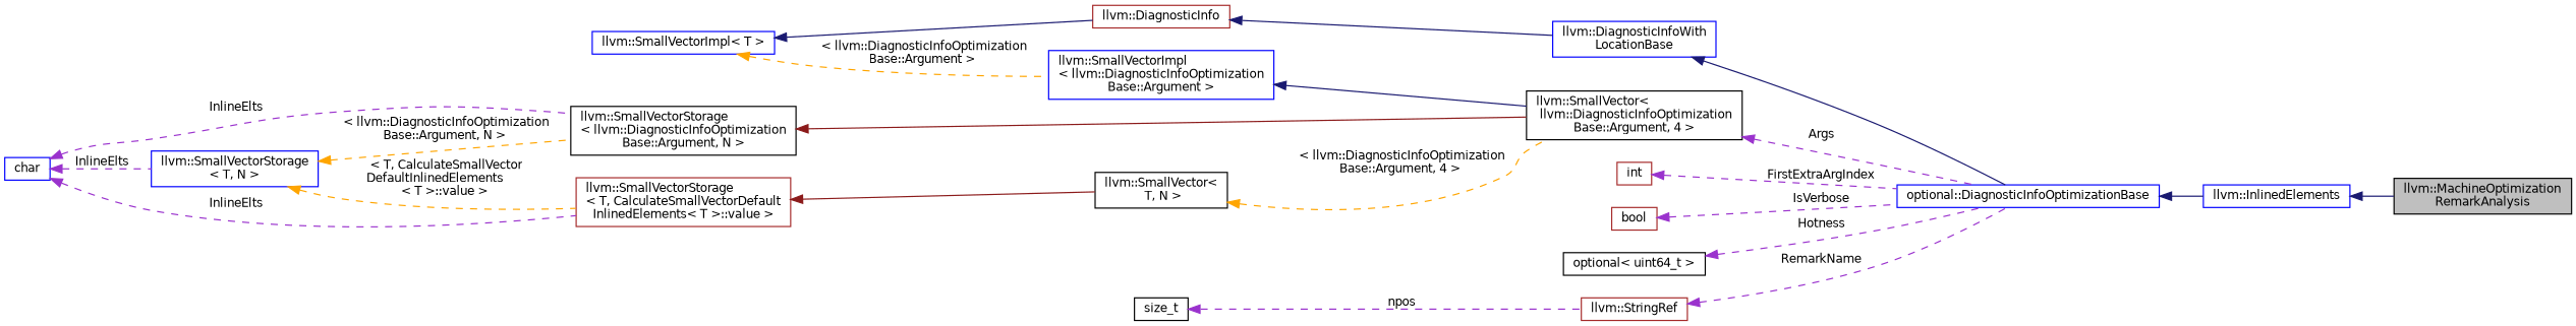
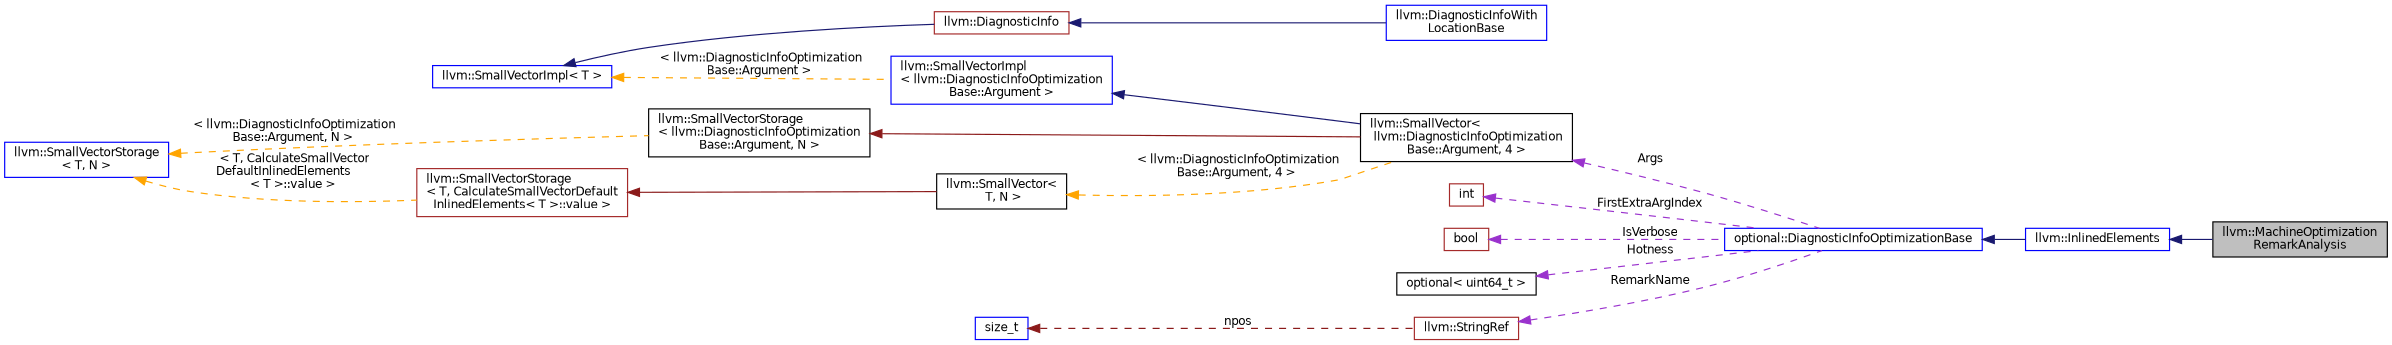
  digraph {
    rankdir=LR
    node [color=blue fontname=Helvetica fontsize=10 shape=record]
    edge [color=darkorchid3 dir=back fontname=Helvetica fontsize=10 labelfontname=Helvetica labelfontsize=10 style=dashed]
    n1 [color=black fillcolor=grey75 fontcolor=black height=0.2 label="llvm::MachineOptimization\lRemarkAnalysis" style=filled width=0.4]
    n2 [height=0.2 label="llvm::InlinedElements" width=0.4]
    n3 [height=0.2 label="optional::DiagnosticInfoOptimizationBase" width=0.4]
    n4 [height=0.2 label="llvm::DiagnosticInfoWith\lLocationBase" width=0.4]
    n5 [color=brown height=0.2 label="llvm::DiagnosticInfo" width=0.4]
    n6 [color=black height=0.2 label="llvm::SmallVector\<\l llvm::DiagnosticInfoOptimization\lBase::Argument, 4 \>" width=0.4]
    n7 [height=0.2 label="llvm::SmallVectorImpl\l\< llvm::DiagnosticInfoOptimization\lBase::Argument \>" width=0.4]
    n8 [height=0.2 label="llvm::SmallVectorImpl\< T \>" width=0.4]
    n9 [color=black height=0.2 label="llvm::SmallVector\<\l T, N \>" width=0.4]
    n10 [color=black height=0.2 label="llvm::SmallVectorStorage\l\< llvm::DiagnosticInfoOptimization\lBase::Argument, N \>" width=0.4]
-   n11 [height=0.2 label=char width=0.4]
    n12 [height=0.2 label="llvm::SmallVectorStorage\l\< T, N \>" width=0.4]
    n13 [color=brown height=0.2 label="llvm::SmallVectorStorage\l\< T, CalculateSmallVectorDefault\lInlinedElements\< T \>::value \>" width=0.4]
    n14 [color=brown height=0.2 label=int width=0.4]
    n15 [color=brown height=0.2 label=bool width=0.4]
    n16 [color=black height=0.2 label="optional\< uint64_t \>" width=0.4]
    n17 [color=brown height=0.2 label="llvm::StringRef" width=0.4]
-   n18 [color=black height=0.2 label=size_t width=0.4]
+   n18 [height=0.2 label=size_t width=0.4]
    n2 -> n1 [color=midnightblue style=solid]
    n3 -> n2 [color=midnightblue style=solid]
-   n4 -> n3 [color=midnightblue style=solid]
    n5 -> n4 [color=midnightblue style=solid]
    n6 -> n3 [label=" Args"]
    n7 -> n6 [color=midnightblue style=solid]
    n8 -> n5 [color=midnightblue style=solid]
    n8 -> n7 [color=orange label=" \< llvm::DiagnosticInfoOptimization\lBase::Argument \>"]
    n9 -> n6 [color=orange label=" \< llvm::DiagnosticInfoOptimization\lBase::Argument, 4 \>"]
    n10 -> n6 [color=firebrick4 style=solid]
-   n11 -> n10 [label=" InlineElts"]
-   n11 -> n12 [label=" InlineElts"]
-   n11 -> n13 [label=" InlineElts"]
    n12 -> n10 [color=orange label=" \< llvm::DiagnosticInfoOptimization\lBase::Argument, N \>"]
    n12 -> n13 [color=orange label=" \< T, CalculateSmallVector\lDefaultInlinedElements\l\< T \>::value \>"]
    n13 -> n9 [color=firebrick4 style=solid]
    n14 -> n3 [label=" FirstExtraArgIndex"]
    n15 -> n3 [label=" IsVerbose"]
    n16 -> n3 [label=" Hotness"]
    n17 -> n3 [label=" RemarkName"]
-   n18 -> n17 [label=" npos"]
+   n18 -> n17 [color=firebrick4 label=" npos"]
  }
